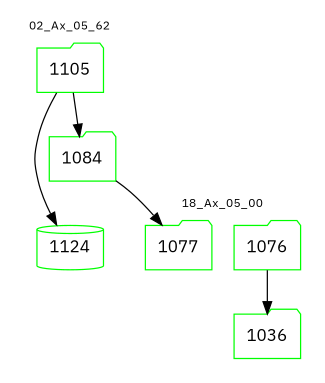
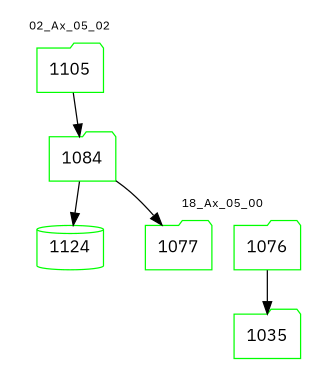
  digraph {
    fontname="IBM Plex Sans"
    node [color=green fontname="IBM Plex Sans" shape=folder]
    edge [color=black fontname="IBM Plex Sans"]
    n1 [label=1076]
-   n2 [label=1036]
+   n2 [label=1035]
    n3 [label=1077]
    n4 [label=1105]
    n5 [label=1084]
    n6 [label=1124 shape=cylinder]
    subgraph cluster_1 {
      color=white
      fontsize=10
      label="18_Ax_05_00"
      n1
      n2
      n3
    }
    subgraph cluster_2 {
      color=white
      fontsize=10
-     label="02_Ax_05_62"
+     label="02_Ax_05_02"
      n4
      n5
      n6
    }
    n1 -> n2
    n4 -> n5
    n5 -> n3
-   n4 -> n6
+   n5 -> n6
  }
